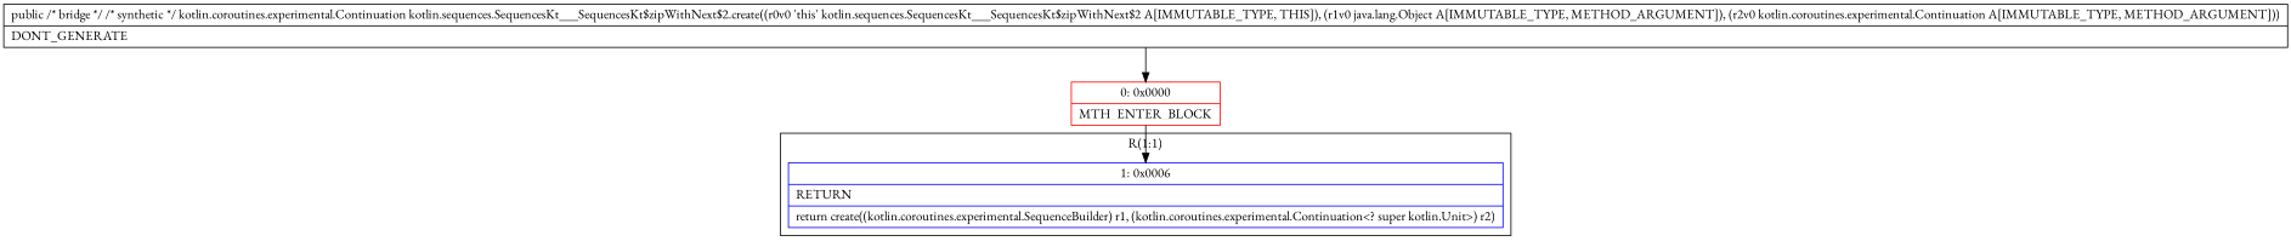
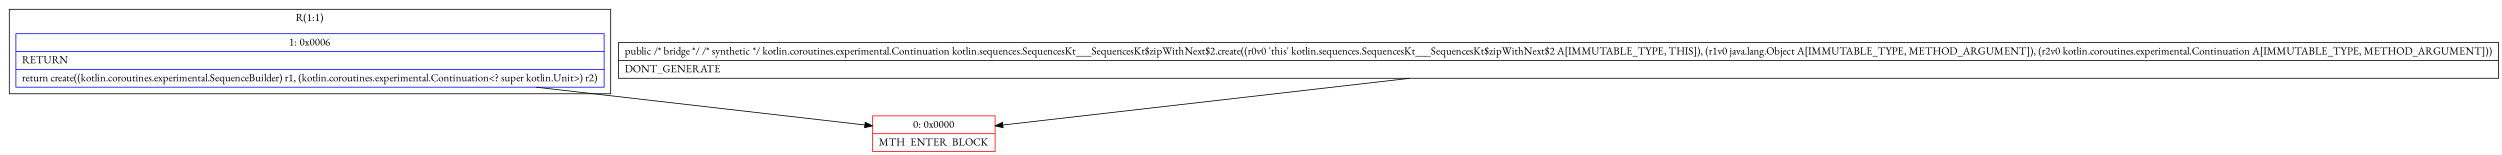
  digraph {
    fontname="EB Garamond"
    node [shape=record fontname="EB Garamond"]
    edge [fontname="EB Garamond"]
    n1 [color=blue label="{1\:\ 0x0006|RETURN\l|return create((kotlin.coroutines.experimental.SequenceBuilder) r1, (kotlin.coroutines.experimental.Continuation\<? super kotlin.Unit\>) r2)\l}"]
    n2 [color=red label="{0\:\ 0x0000|MTH_ENTER_BLOCK\l}"]
    n3 [label="{public \/* bridge *\/ \/* synthetic *\/ kotlin.coroutines.experimental.Continuation kotlin.sequences.SequencesKt___SequencesKt$zipWithNext$2.create((r0v0 'this' kotlin.sequences.SequencesKt___SequencesKt$zipWithNext$2 A[IMMUTABLE_TYPE, THIS]), (r1v0 java.lang.Object A[IMMUTABLE_TYPE, METHOD_ARGUMENT]), (r2v0 kotlin.coroutines.experimental.Continuation A[IMMUTABLE_TYPE, METHOD_ARGUMENT]))  | DONT_GENERATE\l}"]
    subgraph cluster_1 {
      label="R(1:1)"
      n1
    }
-   n2 -> n1
+   n1 -> n2
    n3 -> n2
  }
